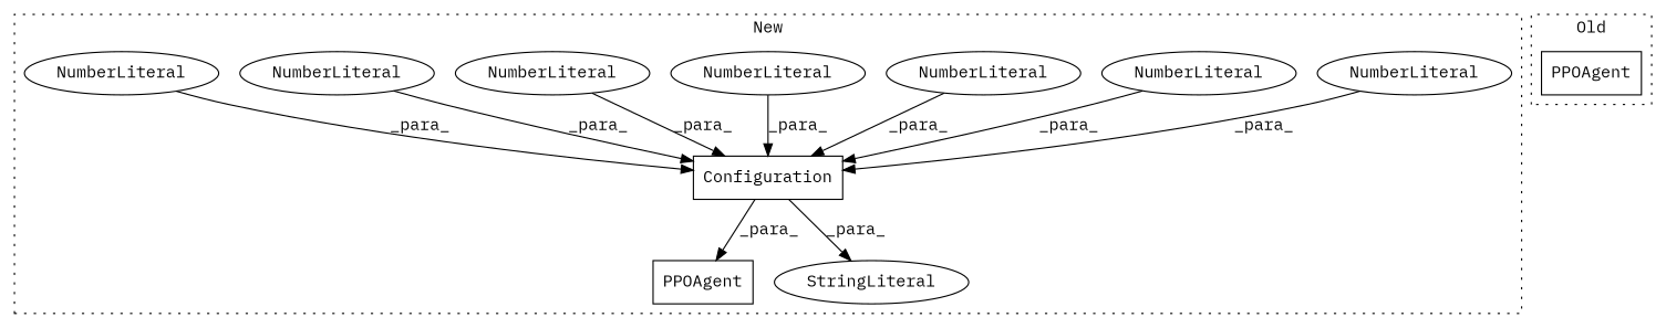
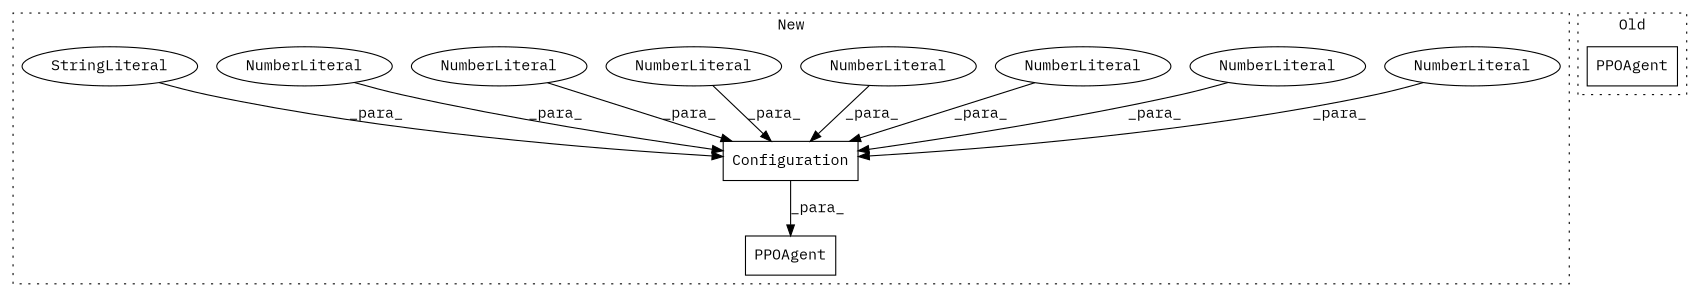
  digraph {
    fontname="IBM Plex Mono"
    node [a=34 l=4 shape=ellipse fontname="IBM Plex Mono"]
    edge [fontname="IBM Plex Mono"]
    n1 [a=32 l="9,1" label=PPOAgent s="549,600" shape=box]
    n2 [a=32 l="14,1" label=Configuration s="269,451" shape=box]
    n3 [label=NumberLiteral s=346]
    n4 [l=3 label=NumberLiteral s=377]
    n5 [l=1 label=NumberLiteral s=433]
    n6 [label=NumberLiteral s=283]
    n7 [label=NumberLiteral s=336]
    n8 [l=2 label=NumberLiteral s=327]
    n9 [l=1 label=NumberLiteral s=420]
    n10 [a=45 l=5 label=StringLiteral s=330]
    n11 [a=32 l="9,1" label=PPOAgent s="363,572" shape=box]
    subgraph cluster_1 {
      label=New
      style=dotted
      n1
      n2
      n3
      n4
      n5
      n6
      n7
      n8
      n9
      n10
    }
    subgraph cluster_2 {
      label=Old
      style=dotted
      n11
    }
    n2 -> n1 [label=_para_]
    n3 -> n2 [label=_para_]
    n4 -> n2 [label=_para_]
    n5 -> n2 [label=_para_]
    n6 -> n2 [label=_para_]
    n7 -> n2 [label=_para_]
    n8 -> n2 [label=_para_]
    n9 -> n2 [label=_para_]
-   n2 -> n10 [label=_para_]
+   n10 -> n2 [label=_para_]
  }
